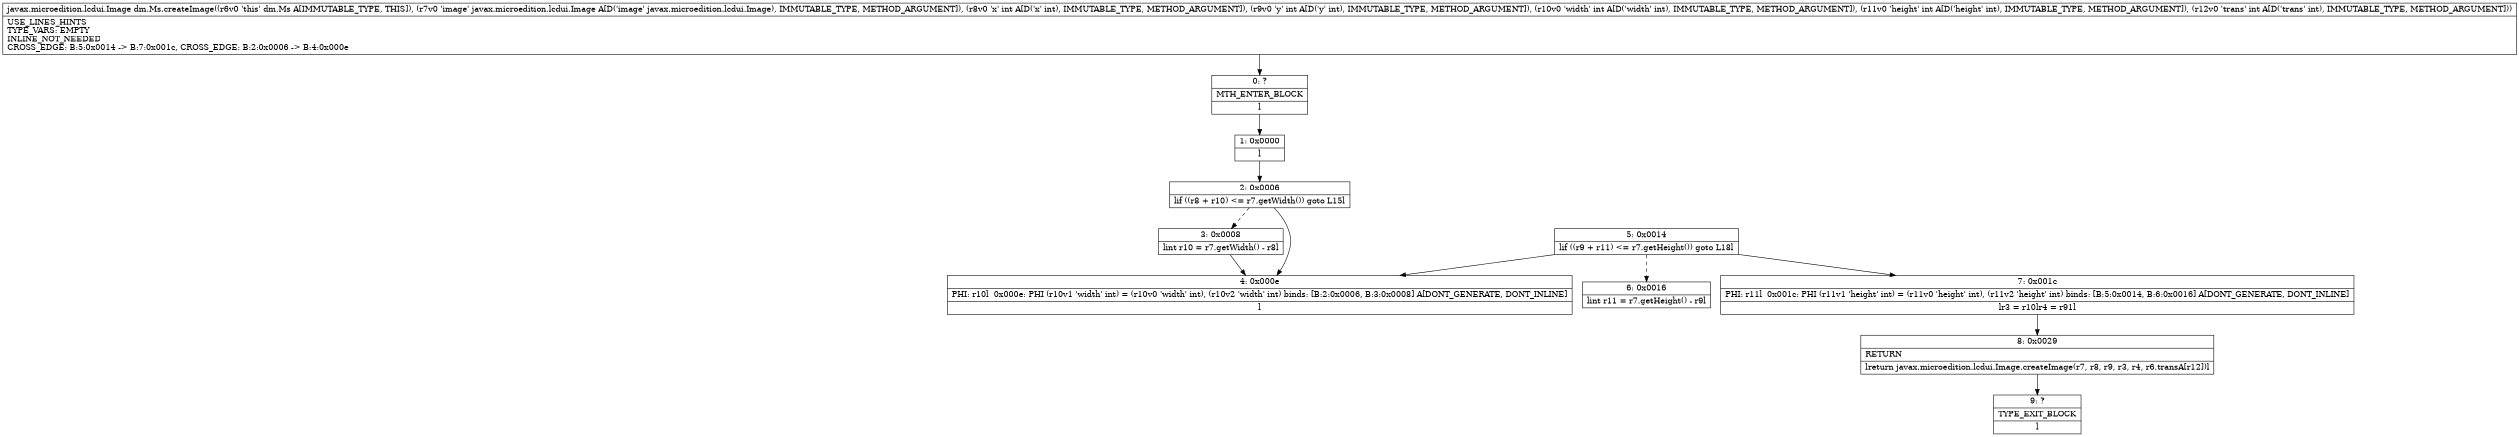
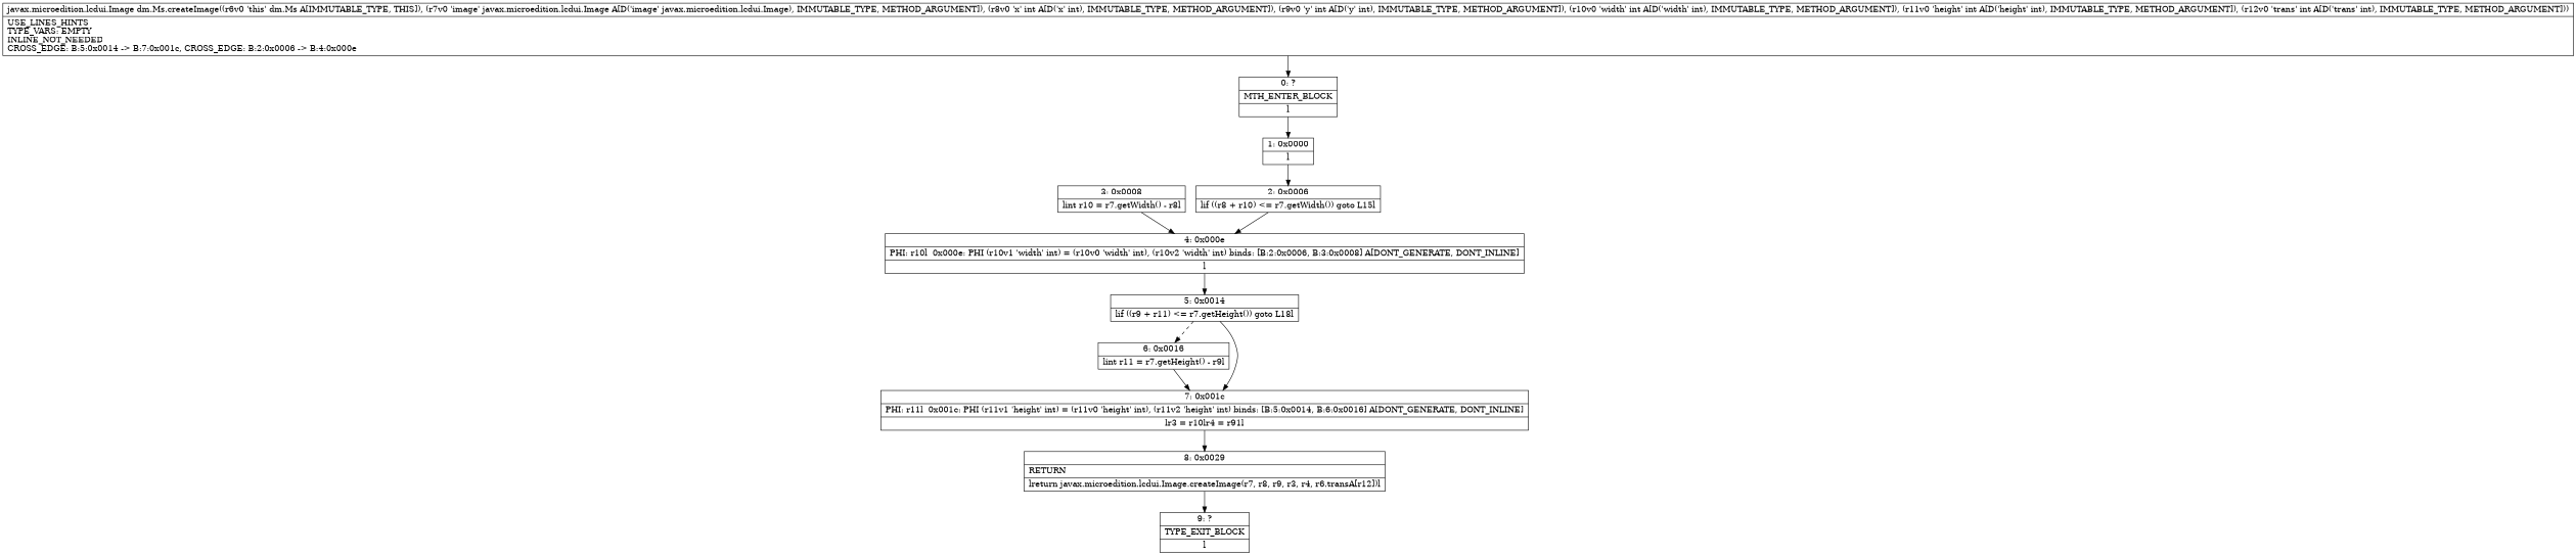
  digraph {
    node [shape=record]
    n1 [label="{0\:\ ?|MTH_ENTER_BLOCK\l|l}"]
    n2 [label="{1\:\ 0x0000|l}"]
    n3 [label="{2\:\ 0x0006|lif ((r8 + r10) \<= r7.getWidth()) goto L15l}"]
    n4 [label="{3\:\ 0x0008|lint r10 = r7.getWidth() \- r8l}"]
    n5 [label="{4\:\ 0x000e|PHI: r10l  0x000e: PHI (r10v1 'width' int) = (r10v0 'width' int), (r10v2 'width' int) binds: [B:2:0x0006, B:3:0x0008] A[DONT_GENERATE, DONT_INLINE]\l|l}"]
    n6 [label="{5\:\ 0x0014|lif ((r9 + r11) \<= r7.getHeight()) goto L18l}"]
    n7 [label="{6\:\ 0x0016|lint r11 = r7.getHeight() \- r9l}"]
    n8 [label="{7\:\ 0x001c|PHI: r11l  0x001c: PHI (r11v1 'height' int) = (r11v0 'height' int), (r11v2 'height' int) binds: [B:5:0x0014, B:6:0x0016] A[DONT_GENERATE, DONT_INLINE]\l|lr3 = r10lr4 = r91l}"]
    n9 [label="{8\:\ 0x0029|RETURN\l|lreturn javax.microedition.lcdui.Image.createImage(r7, r8, r9, r3, r4, r6.transA[r12])l}"]
    n10 [label="{9\:\ ?|TYPE_EXIT_BLOCK\l|l}"]
    n11 [label="{javax.microedition.lcdui.Image dm.Ms.createImage((r6v0 'this' dm.Ms A[IMMUTABLE_TYPE, THIS]), (r7v0 'image' javax.microedition.lcdui.Image A[D('image' javax.microedition.lcdui.Image), IMMUTABLE_TYPE, METHOD_ARGUMENT]), (r8v0 'x' int A[D('x' int), IMMUTABLE_TYPE, METHOD_ARGUMENT]), (r9v0 'y' int A[D('y' int), IMMUTABLE_TYPE, METHOD_ARGUMENT]), (r10v0 'width' int A[D('width' int), IMMUTABLE_TYPE, METHOD_ARGUMENT]), (r11v0 'height' int A[D('height' int), IMMUTABLE_TYPE, METHOD_ARGUMENT]), (r12v0 'trans' int A[D('trans' int), IMMUTABLE_TYPE, METHOD_ARGUMENT]))  | USE_LINES_HINTS\lTYPE_VARS: EMPTY\lINLINE_NOT_NEEDED\lCROSS_EDGE: B:5:0x0014 \-\> B:7:0x001c, CROSS_EDGE: B:2:0x0006 \-\> B:4:0x000e\l}"]
    n1 -> n2
    n2 -> n3
-   n3 -> n4 [style=dashed]
    n3 -> n5
    n4 -> n5
-   n6 -> n5
+   n5 -> n6
    n6 -> n7 [style=dashed]
    n6 -> n8
+   n7 -> n8
    n8 -> n9
    n9 -> n10
    n11 -> n1
  }
